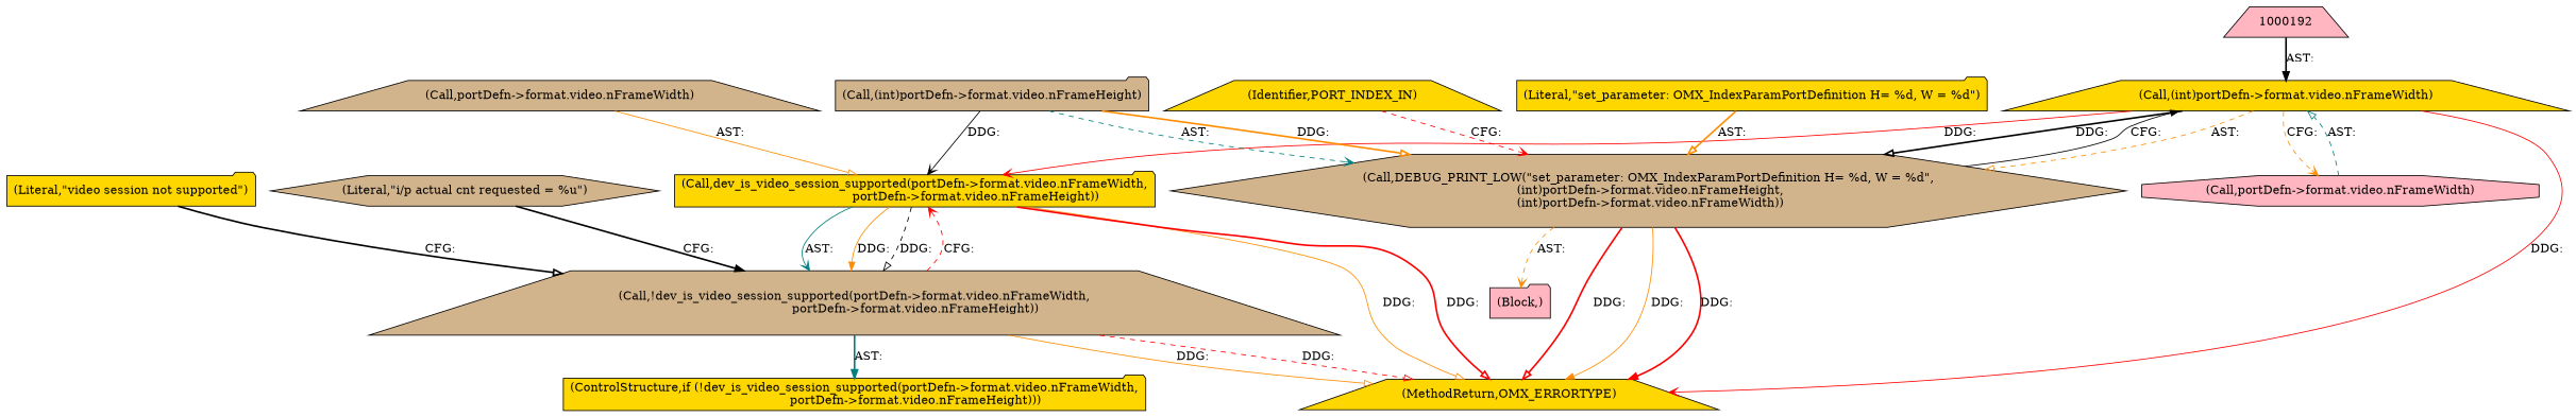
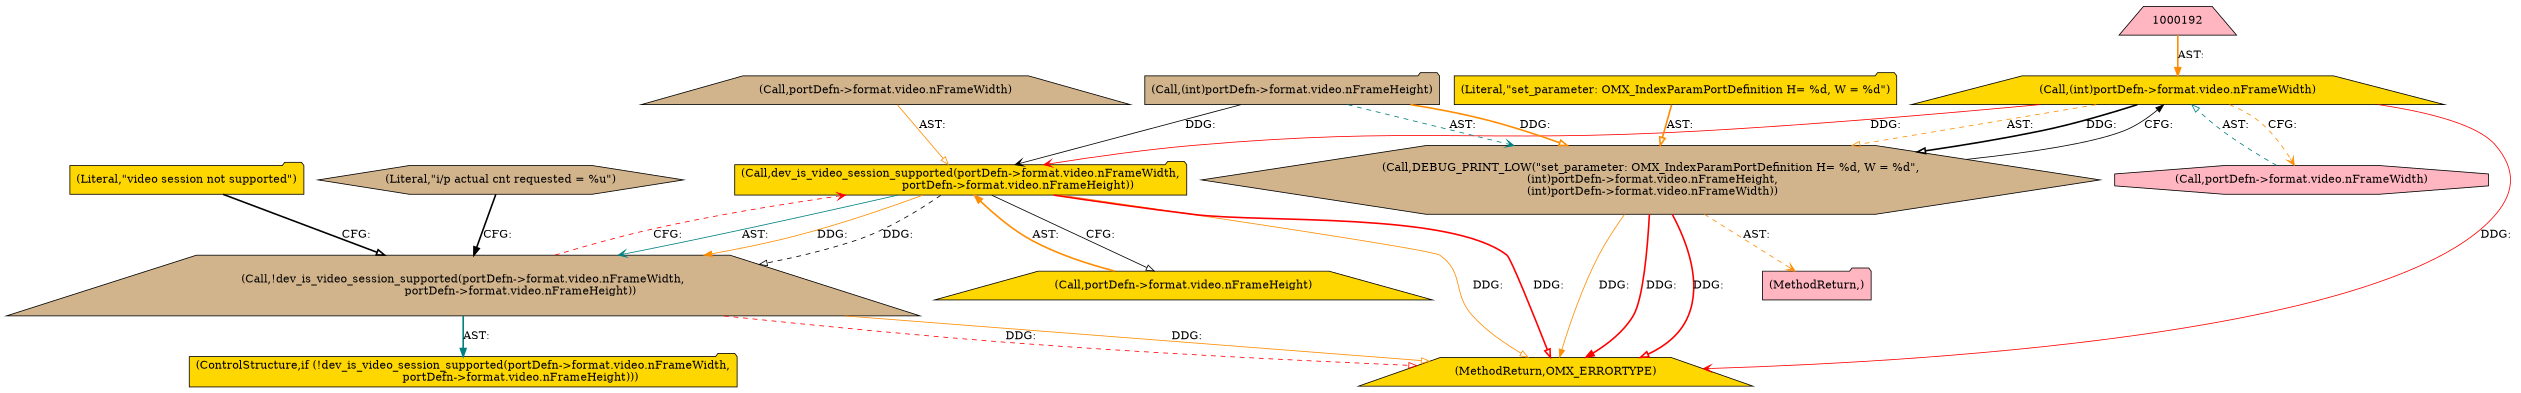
  digraph {
    node [fillcolor=gold shape=trapezium style=filled]
    edge [arrowhead=onormal color=darkorange style=bold]
    n1 [label="(Call,(int)portDefn->format.video.nFrameWidth)"]
    n2 [fillcolor=tan label="(Call,DEBUG_PRINT_LOW(\"set_parameter: OMX_IndexParamPortDefinition H= %d, W = %d\",\n (int)portDefn->format.video.nFrameHeight,\n (int)portDefn->format.video.nFrameWidth))" shape=hexagon]
    n3 [label="(Call,dev_is_video_session_supported(portDefn->format.video.nFrameWidth,\n                                portDefn->format.video.nFrameHeight))" shape=folder]
    n4 [label="(MethodReturn,OMX_ERRORTYPE)"]
    n5 [fillcolor=lightpink label="(Call,portDefn->format.video.nFrameWidth)" shape=octagon]
-   n6 [fillcolor=lightpink label="(Block,)" shape=folder]
+   n6 [fillcolor=lightpink label="(MethodReturn,)" shape=folder]
    n7 [fillcolor=tan label="(Call,!dev_is_video_session_supported(portDefn->format.video.nFrameWidth,\n                                portDefn->format.video.nFrameHeight))"]
+   n8 [label="(Call,portDefn->format.video.nFrameHeight)"]
    n9 [label="(ControlStructure,if (!dev_is_video_session_supported(portDefn->format.video.nFrameWidth,\n                                portDefn->format.video.nFrameHeight)))" shape=folder]
-   n10 [label="(Identifier,PORT_INDEX_IN)"]
    n11 [label="(Literal,\"set_parameter: OMX_IndexParamPortDefinition H= %d, W = %d\")" shape=folder]
    n12 [fillcolor=tan label="(Call,portDefn->format.video.nFrameWidth)"]
    n13 [label="(Literal,\"video session not supported\")" shape=folder]
    n14 [fillcolor=tan label="(Literal,\"i/p actual cnt requested = %u\")" shape=hexagon]
    n15 [fillcolor=tan label="(Call,(int)portDefn->format.video.nFrameHeight)" shape=folder]
    1000192 [fillcolor=lightpink]
    n1 -> n2 [label="AST: " style=dashed]
    n1 -> n2 [color=black label="DDG: "]
    n1 -> n3 [arrowhead=vee color=red label="DDG: " style=solid]
    n1 -> n4 [arrowhead=vee color=red label="DDG: " style=solid]
    n1 -> n5 [arrowhead=vee label="CFG: " style=dashed]
    n2 -> n1 [arrowhead=normal color=black label="CFG: " style=solid]
    n2 -> n4 [color=red label="DDG: "]
    n2 -> n4 [arrowhead=normal label="DDG: " style=solid]
    n2 -> n4 [arrowhead=normal color=red label="DDG: "]
    n2 -> n6 [arrowhead=vee label="AST: " style=dashed]
    n3 -> n4 [label="DDG: " style=solid]
    n3 -> n4 [color=red label="DDG: "]
    n3 -> n7 [arrowhead=vee color=teal label="AST: " style=solid]
    n3 -> n7 [arrowhead=normal label="DDG: " style=solid]
    n3 -> n7 [color=black label="DDG: " style=dashed]
+   n3 -> n8 [color=black label="CFG: " style=solid]
    n5 -> n1 [color=teal label="AST: " style=dashed]
    n7 -> n3 [arrowhead=vee color=red label="CFG: " style=dashed]
    n7 -> n4 [label="DDG: " style=solid]
    n7 -> n4 [color=red label="DDG: " style=dashed]
    n7 -> n9 [arrowhead=normal color=teal label="AST: "]
-   n10 -> n2 [arrowhead=vee color=red label="CFG: " style=dashed]
+   n8 -> n3 [arrowhead=normal label="AST: "]
    n11 -> n2 [label="AST: "]
    n12 -> n3 [label="AST: " style=solid]
    n13 -> n7 [color=black label="CFG: "]
    n14 -> n7 [arrowhead=normal color=black label="CFG: "]
    n15 -> n2 [arrowhead=vee color=teal label="AST: " style=dashed]
    n15 -> n2 [label="DDG: "]
    n15 -> n3 [arrowhead=vee color=black label="DDG: " style=solid]
-   1000192 -> n1 [arrowhead=normal color=black label="AST: "]
+   1000192 -> n1 [arrowhead=normal label="AST: "]
  }
